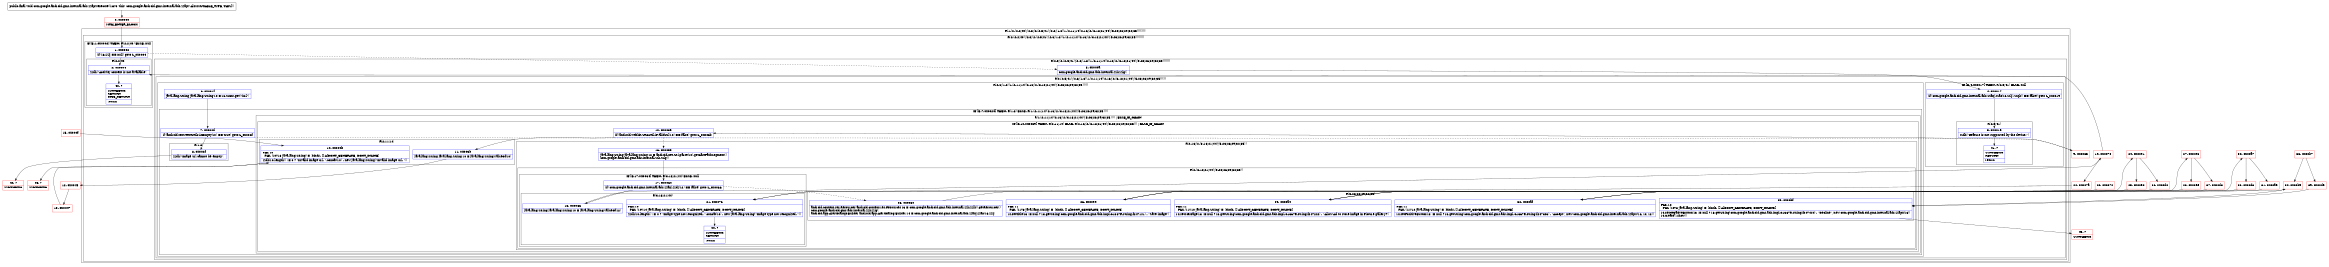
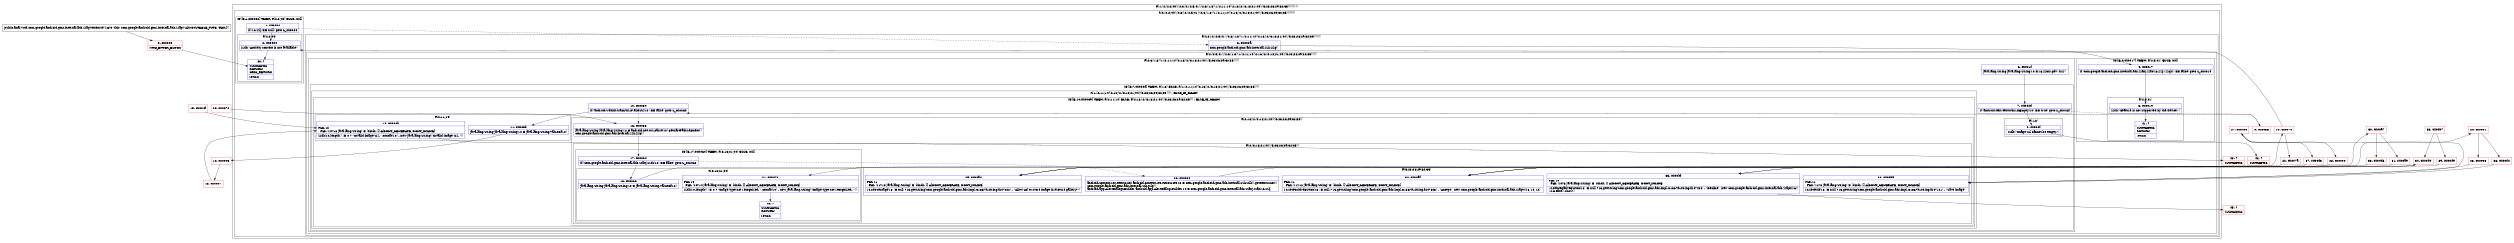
  digraph {
    node [color=blue shape=record]
    n1 [label="{2\:\ 0x0004|zzdh(\"Activity context is not available\")\l}"]
    n2 [label="{40\:\ ?|SYNTHETIC\lRETURN\lORIG_RETURN\l|return\l}"]
    n3 [label="{1\:\ 0x0002|if (r6.zzlj == null) goto L_0x0004\l}"]
    n4 [label="{5\:\ 0x0019|zzdh(\"Feature is not supported by the device.\")\l}"]
    n5 [label="{41\:\ ?|SYNTHETIC\lRETURN\l|return\l}"]
    n6 [label="{4\:\ 0x0017|if (com.google.android.gms.internal.ads.zzaxj.zzao(r6.zzlj).zzqk() == false) goto L_0x0019\l}"]
    n7 [label="{8\:\ 0x002f|zzdh(\"Image url cannot be empty.\")\l}"]
    n8 [label="{11\:\ 0x003b|java.lang.String java.lang.String r0 = java.lang.String.valueOf(r0)\l}"]
    n9 [label="{14\:\ 0x004b|PHI: r0 \l  PHI: (r0v18 java.lang.String) =  binds: [] A[DONT_GENERATE, DONT_INLINE]\l|zzdh(r0.length() != 0 ? \"Invalid image url: \".concat(r0) : new java.lang.String(\"Invalid image url: \"))\l}"]
    n10 [label="{18\:\ 0x0066|java.lang.String java.lang.String r0 = java.lang.String.valueOf(r2)\l}"]
    n11 [label="{21\:\ 0x0076|PHI: r0 \l  PHI: (r0v14 java.lang.String) =  binds: [] A[DONT_GENERATE, DONT_INLINE]\l|zzdh(r0.length() != 0 ? \"Image type not recognized: \".concat(r0) : new java.lang.String(\"Image type not recognized: \"))\l}"]
    n12 [label="{44\:\ ?|SYNTHETIC\lRETURN\l|return\l}"]
    n13 [label="{17\:\ 0x0064|if (com.google.android.gms.internal.ads.zzaxj.zzdz(r2) == false) goto L_0x0066\l}"]
    n14 [label="{23\:\ 0x0080|android.content.res.Resources android.content.res.Resources r3 = com.google.android.gms.ads.internal.zzk.zzlk().getResources()\lcom.google.android.gms.ads.internal.zzk.zzlg()\landroid.app.AlertDialog$Builder android.app.AlertDialog.Builder r4 = com.google.android.gms.internal.ads.zzaxj.zzan(r6.zzlj)\l}"]
    n15 [label="{26\:\ 0x0099|PHI: r1 \l  PHI: (r1v8 java.lang.String) =  binds: [] A[DONT_GENERATE, DONT_INLINE]\l|r4.setTitle(r3 != null ? r3.getString(com.google.android.gms.ads.impl.C1367R.string.f2471s1) : \"Save image\")\l}"]
    n16 [label="{29\:\ 0x00a4|PHI: r1 \l  PHI: (r1v10 java.lang.String) =  binds: [] A[DONT_GENERATE, DONT_INLINE]\l|r4.setMessage(r3 != null ? r3.getString(com.google.android.gms.ads.impl.C1367R.string.f2472s2) : \"Allow Ad to store image in Picture gallery?\")\l}"]
    n17 [label="{32\:\ 0x00af|PHI: r1 \l  PHI: (r1v12 java.lang.String) =  binds: [] A[DONT_GENERATE, DONT_INLINE]\l|r4.setPositiveButton(r3 != null ? r3.getString(com.google.android.gms.ads.impl.C1367R.string.f2473s3) : \"Accept\", new com.google.android.gms.internal.ads.zzapw(r6, r0, r2))\l}"]
    n18 [label="{35\:\ 0x00bf|PHI: r0 \l  PHI: (r0v8 java.lang.String) =  binds: [] A[DONT_GENERATE, DONT_INLINE]\l|r4.setNegativeButton(r3 != null ? r3.getString(com.google.android.gms.ads.impl.C1367R.string.f2474s4) : \"Decline\", new com.google.android.gms.internal.ads.zzapx(r6))\lr4.create().show()\l}"]
    n19 [label="{16\:\ 0x0055|java.lang.String java.lang.String r2 = android.net.Uri.parse(r0).getLastPathSegment()\lcom.google.android.gms.ads.internal.zzk.zzlg()\l}"]
    n20 [label="{10\:\ 0x0039|if (android.webkit.URLUtil.isValidUrl(r0) == false) goto L_0x003b\l}"]
    n21 [label="{7\:\ 0x002d|if (android.text.TextUtils.isEmpty(r0) == true) goto L_0x002f\l}"]
    n22 [label="{6\:\ 0x001f|java.lang.String java.lang.String r0 = r6.zzcxs.get(\"iurl\")\l}"]
    n23 [label="{3\:\ 0x000a|com.google.android.gms.ads.internal.zzk.zzlg()\l}"]
    n24 [color=red label="{42\:\ ?|SYNTHETIC\l}"]
    n25 [color=red label="{12\:\ 0x0045}"]
    n26 [color=red label="{43\:\ ?|SYNTHETIC\l}"]
    n27 [color=red label="{19\:\ 0x0070}"]
    n28 [color=red label="{24\:\ 0x0091}"]
    n29 [color=red label="{27\:\ 0x009c}"]
    n30 [color=red label="{30\:\ 0x00a7}"]
    n31 [color=red label="{34\:\ 0x00b9}"]
    n32 [color=red label="{45\:\ ?|SYNTHETIC\l}"]
    n33 [color=red label="{9\:\ 0x0035}"]
    n34 [color=red label="{13\:\ 0x0047}"]
    n35 [color=red label="{22\:\ 0x007a}"]
    n36 [color=red label="{25\:\ 0x0093}"]
    n37 [color=red label="{36\:\ 0x00d0}"]
    n38 [color=red label="{28\:\ 0x009e}"]
    n39 [color=red label="{37\:\ 0x00d3}"]
    n40 [color=red label="{31\:\ 0x00a9}"]
    n41 [color=red label="{38\:\ 0x00d6}"]
    n42 [color=red label="{33\:\ 0x00b7}"]
    n43 [color=red label="{39\:\ 0x00d9}"]
    n44 [color=red label="{0\:\ 0x0000|MTH_ENTER_BLOCK\l}"]
    n45 [color=red label="{15\:\ 0x004f}"]
    n46 [color=red label="{20\:\ 0x0072}"]
    n47 [label="{public final void com.google.android.gms.internal.ads.zzapv.execute((r6v0 'this' com.google.android.gms.internal.ads.zzapv A[IMMUTABLE_TYPE, THIS])) }" color=""]
    subgraph cluster_1 {
      label="R(1:(2:(2:2|40)|(2:3|(2:(2:5|41)|(2:6|(1:8)(1:(2:11|14)(2:16|(2:(3:18|21|44)|(5:23|26|29|32|35)))))))))"
      subgraph cluster_2 {
        label="R(2:(2:2|40)|(2:3|(2:(2:5|41)|(2:6|(1:8)(1:(2:11|14)(2:16|(2:(3:18|21|44)|(5:23|26|29|32|35))))))))"
        subgraph cluster_3 {
          label="IF [B:1:0x0002] THEN: R(2:2|40) ELSE: null"
          n3
          subgraph cluster_4 {
            label="R(2:2|40)"
            n1
            n2
          }
        }
        subgraph cluster_5 {
          label="R(2:3|(2:(2:5|41)|(2:6|(1:8)(1:(2:11|14)(2:16|(2:(3:18|21|44)|(5:23|26|29|32|35)))))))"
          n23
          subgraph cluster_6 {
            label="R(2:(2:5|41)|(2:6|(1:8)(1:(2:11|14)(2:16|(2:(3:18|21|44)|(5:23|26|29|32|35))))))"
            subgraph cluster_7 {
              label="IF [B:4:0x0017] THEN: R(2:5|41) ELSE: null"
              n6
              subgraph cluster_8 {
                label="R(2:5|41)"
                n4
                n5
              }
            }
            subgraph cluster_9 {
              label="R(2:6|(1:8)(1:(2:11|14)(2:16|(2:(3:18|21|44)|(5:23|26|29|32|35)))))"
              n22
              subgraph cluster_10 {
                label="IF [B:7:0x002d] THEN: R(1:8) ELSE: R(1:(2:11|14)(2:16|(2:(3:18|21|44)|(5:23|26|29|32|35))))"
                n21
                subgraph cluster_11 {
                  label="R(1:8)"
                  n7
                }
                subgraph cluster_12 {
                  label="R(1:(2:11|14)(2:16|(2:(3:18|21|44)|(5:23|26|29|32|35)))) | ELSE_IF_CHAIN\l"
                  subgraph cluster_13 {
                    label="IF [B:10:0x0039] THEN: R(2:11|14) ELSE: R(2:16|(2:(3:18|21|44)|(5:23|26|29|32|35))) | ELSE_IF_CHAIN\l"
                    n20
                    subgraph cluster_14 {
                      label="R(2:11|14)"
                      n8
                      n9
                    }
                    subgraph cluster_15 {
                      label="R(2:16|(2:(3:18|21|44)|(5:23|26|29|32|35)))"
                      n19
                      subgraph cluster_16 {
                        label="R(2:(3:18|21|44)|(5:23|26|29|32|35))"
                        subgraph cluster_17 {
                          label="IF [B:17:0x0064] THEN: R(3:18|21|44) ELSE: null"
                          n13
                          subgraph cluster_18 {
                            label="R(3:18|21|44)"
                            n10
                            n11
                            n12
                          }
                        }
                        subgraph cluster_19 {
                          label="R(5:23|26|29|32|35)"
                          n14
                          n15
                          n16
                          n17
                          n18
                        }
                      }
                    }
                  }
                }
              }
            }
          }
        }
      }
    }
    n1 -> n2
    n3 -> n1
    n3 -> n23 [style=dashed]
    n4 -> n5
    n6 -> n4
    n7 -> n24
    n8 -> n25
    n9 -> n26
    n10 -> n27
    n11 -> n12
    n13 -> n10
    n13 -> n14 [style=dashed]
    n14 -> n28
    n15 -> n29
    n16 -> n30
    n17 -> n31
    n18 -> n32
    n19 -> n13
    n20 -> n8
    n20 -> n19 [style=dashed]
    n21 -> n7
    n21 -> n33 [style=dashed]
    n22 -> n21
    n23 -> n6
    n25 -> n34
    n27 -> n1
    n27 -> n35
    n28 -> n36
    n28 -> n37
    n29 -> n38
    n29 -> n39
    n30 -> n40
    n30 -> n41
    n31 -> n18
    n33 -> n20
    n34 -> n9
    n35 -> n11
    n36 -> n15
    n37 -> n15
    n38 -> n16
    n39 -> n16
    n40 -> n17
    n41 -> n17
    n42 -> n31
    n42 -> n43
    n43 -> n18
-   n44 -> n3
+   n44 -> n2
    n45 -> n9
-   n46 -> n11
+   n46 -> n19
    n47 -> n44
  }
